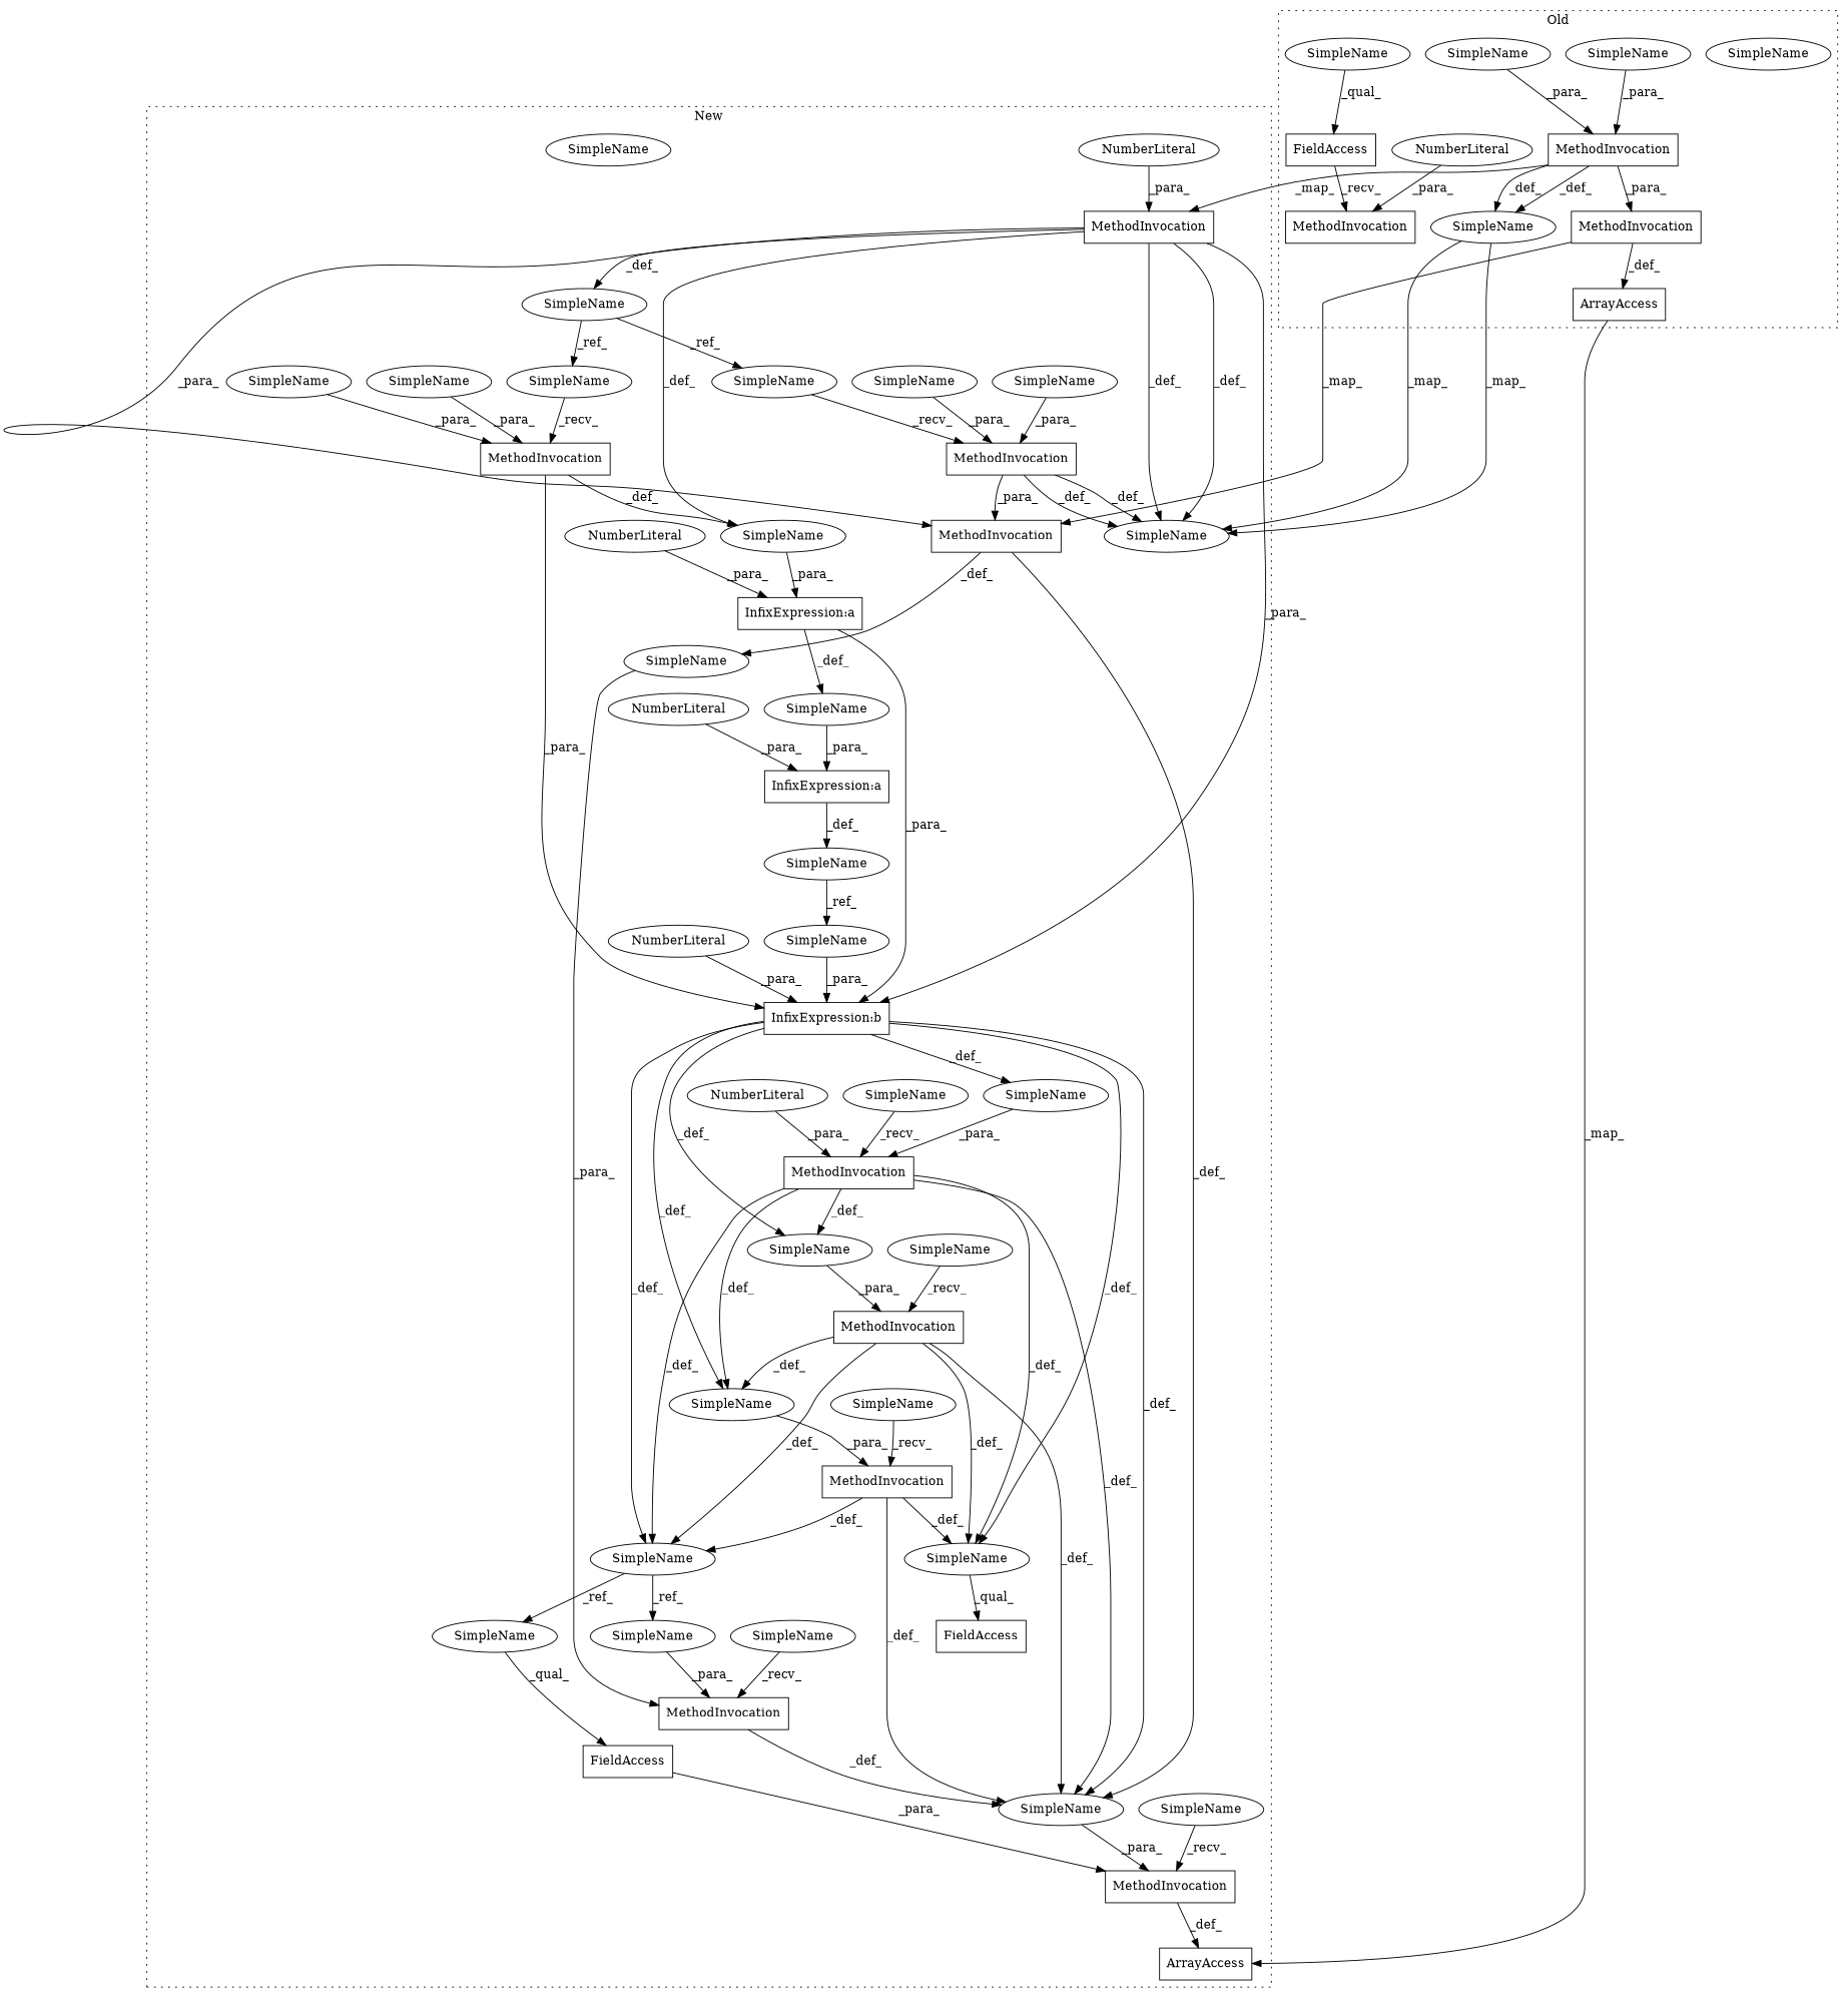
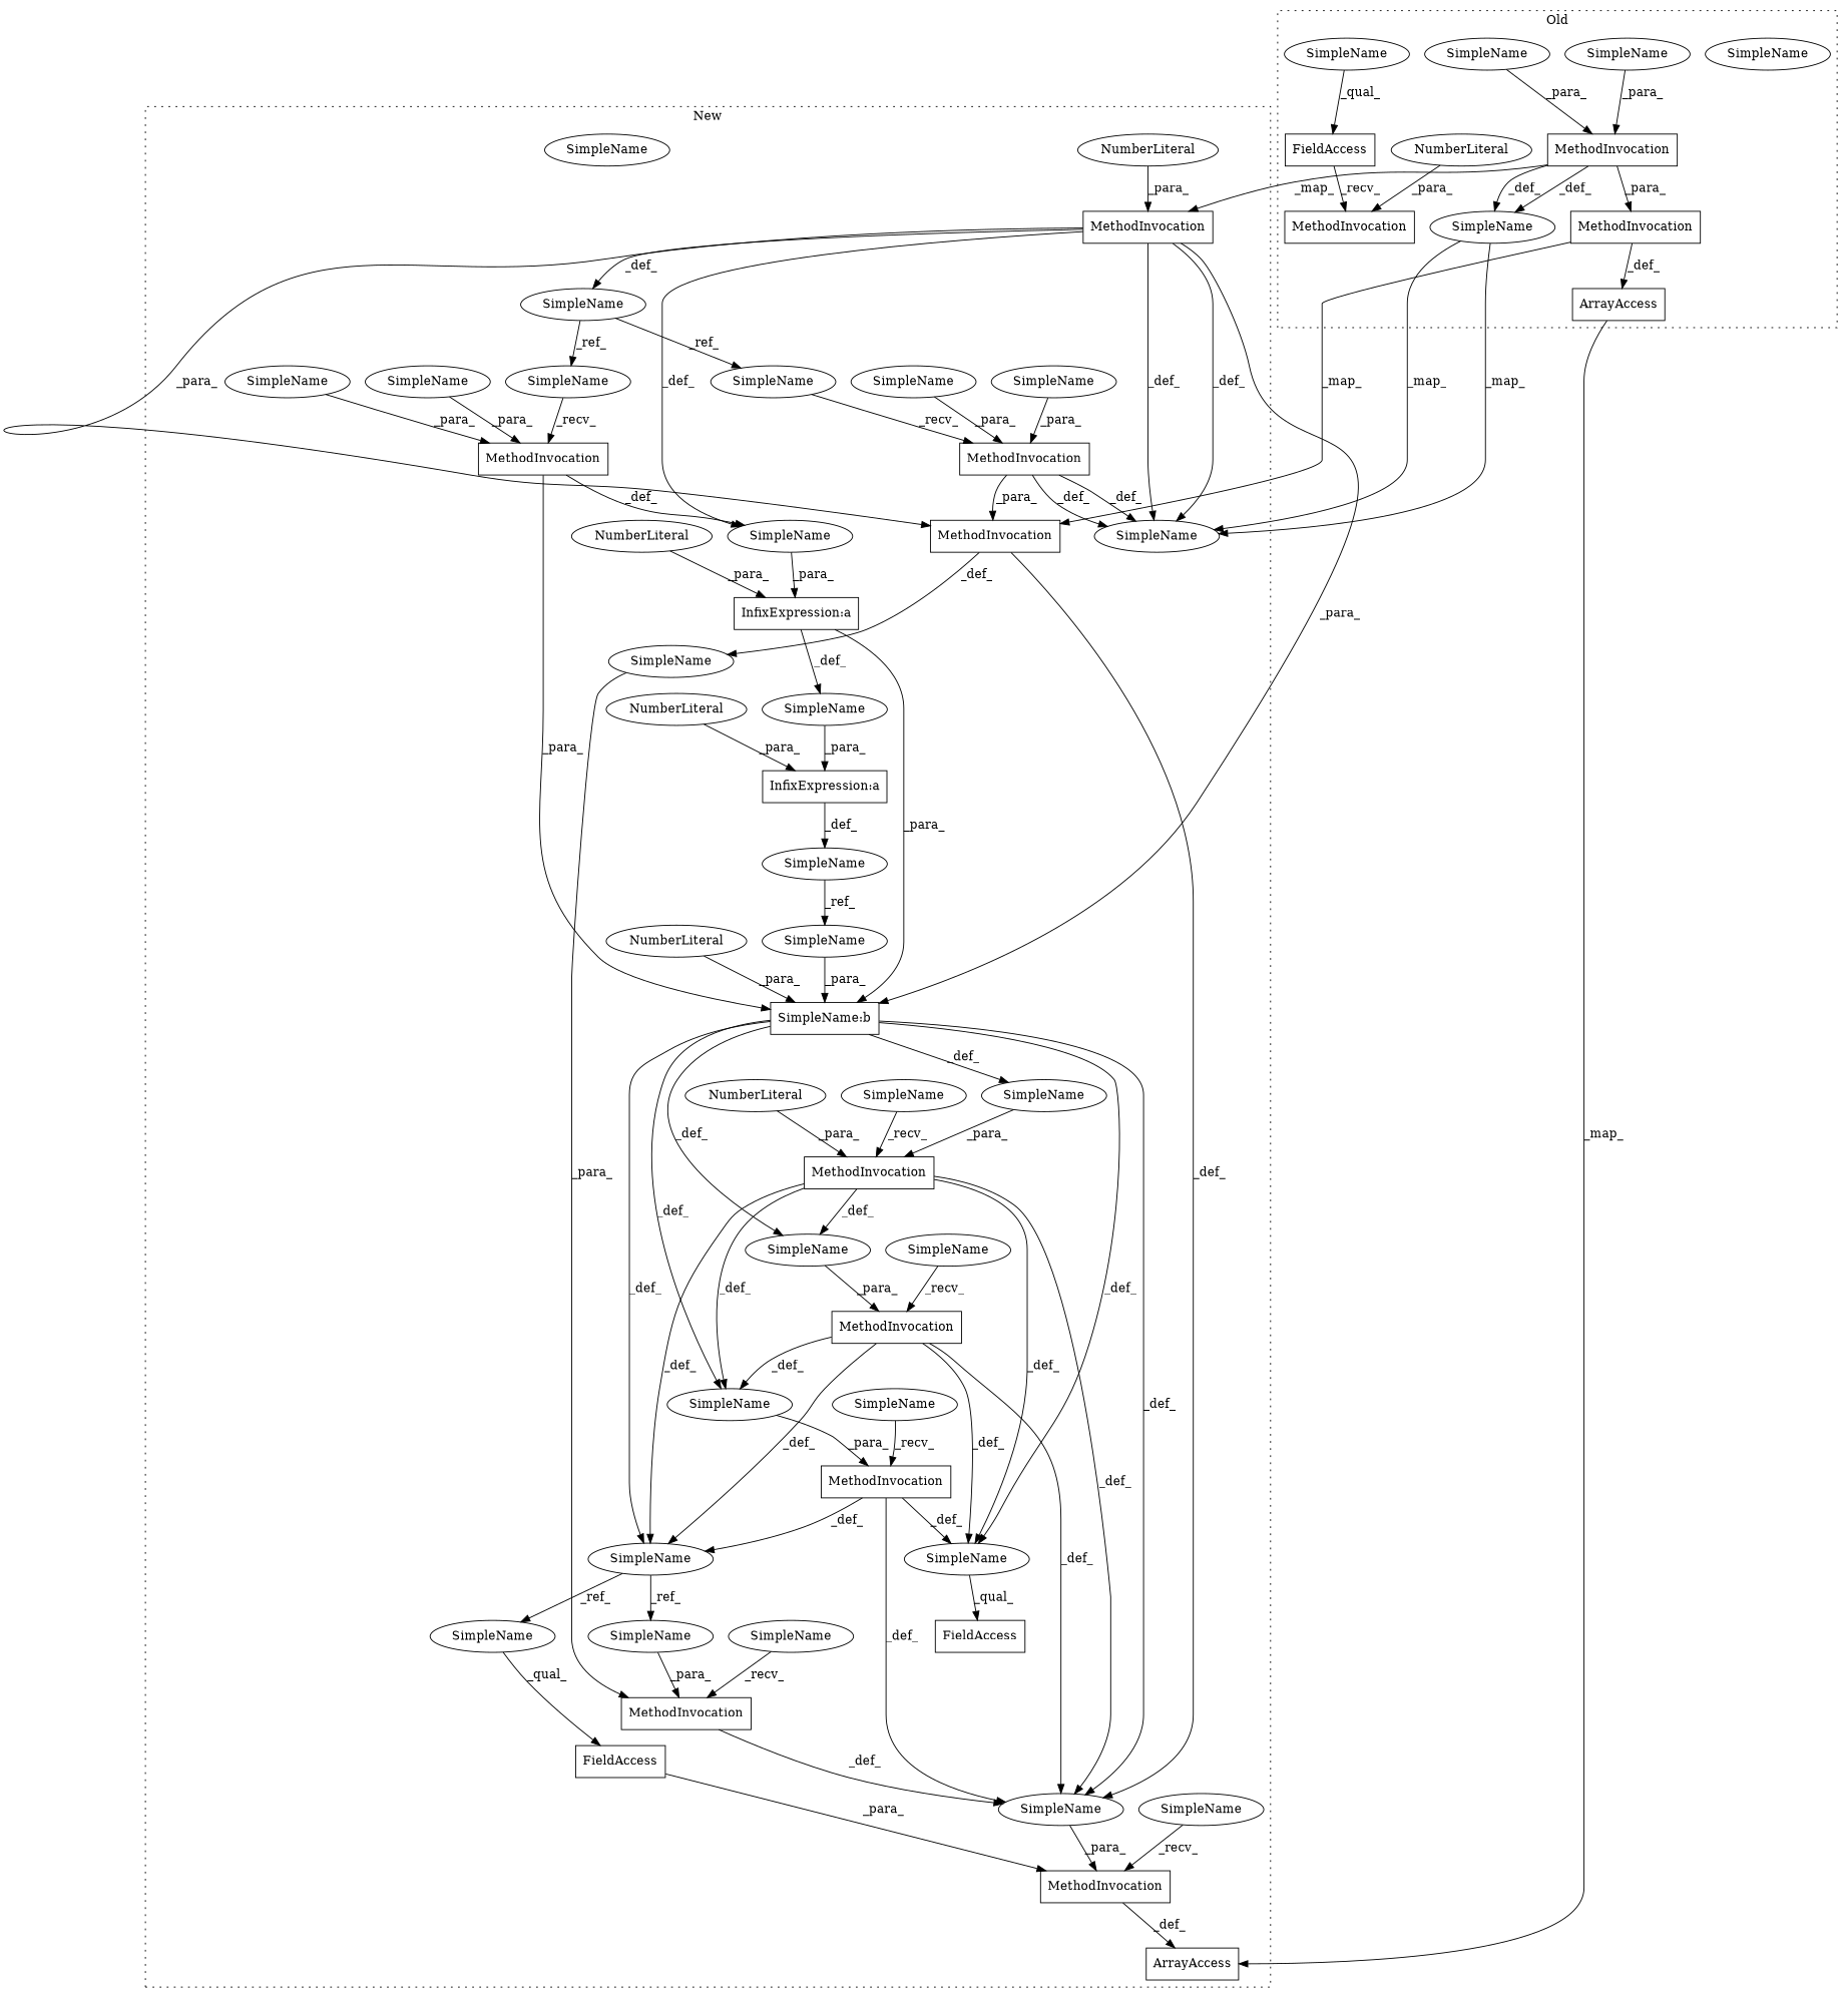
  digraph {
    node [a=42 l=5 shape=ellipse]
    n1 [a=2 l="8,1" label=ArrayAccess s="438,447" shape=box]
    n2 [a=22 l=12 label=FieldAccess s=211 shape=box]
    n3 [a=32 l="5,1" label=MethodInvocation s="455,468" shape=box]
    n4 [a=32 l="5,1" label=MethodInvocation s="224,233" shape=box]
    n5 [a=32 l="6,1" label=MethodInvocation s="273,284" shape=box]
    n6 [a=34 l=4 label=NumberLiteral s=229]
    n7 [label=SimpleName s=240]
    n8 [l=2 label=SimpleName s=282]
    n9 [label=SimpleName s=240]
    n10 [l=2 label=SimpleName s=279]
    n11 [label=SimpleName s=211]
    n12 [a=2 l="8,1" label=ArrayAccess s="554,563" shape=box]
    n13 [a=22 l=3 label=FieldAccess s=609 shape=box]
    n14 [a=22 l=50 label=FieldAccess s=353 shape=box]
    n15 [a=32 l="4,1" label=MethodInvocation s="387,398" shape=box]
    n16 [a=32 l="6,1" label=MethodInvocation s="296,307" shape=box]
    n17 [a=32 l="5,1" label=MethodInvocation s="593,606" shape=box]
    n18 [a=32 l="11,1" label=MethodInvocation s="359,400" shape=box]
    n19 [a=32 l="4,1" label=MethodInvocation s="581,607" shape=box]
    n20 [a=32 l="4,1" label=MethodInvocation s="571,612" shape=box]
    n21 [a=32 l="5,1" label=MethodInvocation s="327,337" shape=box]
    n22 [a=32 l="5,1" label=MethodInvocation s="376,399" shape=box]
    n23 [a=32 l="12,1" label=MethodInvocation s="250,266" shape=box]
    n24 [a=34 l=1 label=NumberLiteral s=342]
    n25 [a=34 l=4 label=NumberLiteral s=262]
    n26 [a=34 l=1 label=NumberLiteral s=395]
    n27 [a=34 l=1 label=NumberLiteral s=320]
    n28 [a=34 l=1 label=NumberLiteral s=397]
    n29 [label=SimpleName l=""]
    n30 [l=1 label=SimpleName s=316]
    n31 [l=2 label=SimpleName s=305]
    n32 [l=2 label=SimpleName s=332]
    n33 [label=SimpleName l=""]
    n34 [l=1 label=SimpleName s=391]
    n35 [label=SimpleName s=370]
    n36 [label=SimpleName s=565]
    n37 [label=SimpleName s=575]
    n38 [l=1 label=SimpleName s=585]
    n39 [l=2 label=SimpleName s=293]
    n40 [label=SimpleName l=""]
    n41 [label=SimpleName s=273]
    n42 [label=SimpleName l=""]
    n43 [label=SimpleName l=""]
    n44 [l=1 label=SimpleName s=609]
    n45 [label=SimpleName l=""]
    n46 [label=SimpleName s=353]
    n47 [label=SimpleName s=273]
    n48 [label=SimpleName s=381]
    n49 [l=2 label=SimpleName s=324]
    n50 [label=SimpleName l=""]
    n51 [l=2 label=SimpleName s=335]
    n52 [l=2 label=SimpleName s=234]
    n53 [l=2 label=SimpleName s=302]
    n54 [l=1 label=SimpleName s=350]
    n55 [label=SimpleName l=""]
    n56 [a=27 l=3 label="InfixExpression:a" s=339 shape=box]
    n57 [a=27 l=3 label="InfixExpression:a" s=321 shape=box]
-   n58 [a=27 l=3 label="InfixExpression:b" s=392 shape=box]
+   n58 [a=27 l=3 label="SimpleName:b" s=392 shape=box]
    subgraph cluster_1 {
      label=Old
      style=dotted
      n1
      n2
      n3
      n4
      n5
      n6
      n7
      n8
      n9
      n10
      n11
    }
    subgraph cluster_2 {
      label=New
      style=dotted
      n12
      n13
      n14
      n15
      n16
      n17
      n18
      n19
      n20
      n21
      n22
      n23
      n24
      n25
      n26
      n27
      n28
      n29
      n30
      n31
      n32
      n33
      n34
      n35
      n36
      n37
      n38
      n39
      n40
      n41
      n42
      n43
      n44
      n45
      n46
      n47
      n48
      n49
      n50
      n51
      n52
      n53
      n54
      n55
      n56
      n57
      n58
    }
    n1 -> n12 [label=_map_]
    n2 -> n4 [label=_recv_]
    n3 -> n1 [label=_def_]
    n3 -> n17 [label=_map_]
    n5 -> n3 [label=_para_]
    n5 -> n9 [label=_def_]
    n5 -> n9 [label=_def_]
    n5 -> n23 [label=_map_]
    n6 -> n4 [label=_para_]
    n8 -> n5 [label=_para_]
    n9 -> n41 [label=_map_]
    n9 -> n41 [label=_map_]
    n10 -> n5 [label=_para_]
    n11 -> n2 [label=_qual_]
    n13 -> n20 [label=_para_]
    n15 -> n33 [label=_def_]
    n15 -> n40 [label=_def_]
    n15 -> n43 [label=_def_]
    n15 -> n50 [label=_def_]
    n15 -> n54 [label=_def_]
    n16 -> n17 [label=_para_]
    n16 -> n41 [label=_def_]
    n16 -> n41 [label=_def_]
    n17 -> n33 [label=_def_]
    n17 -> n45 [label=_def_]
    n18 -> n33 [label=_def_]
    n18 -> n43 [label=_def_]
    n18 -> n54 [label=_def_]
    n19 -> n33 [label=_def_]
    n20 -> n12 [label=_def_]
    n21 -> n29 [label=_def_]
    n21 -> n58 [label=_para_]
    n22 -> n33 [label=_def_]
    n22 -> n43 [label=_def_]
    n22 -> n50 [label=_def_]
    n22 -> n54 [label=_def_]
    n23 -> n17 [label=_para_]
    n23 -> n29 [label=_def_]
    n23 -> n41 [label=_def_]
    n23 -> n41 [label=_def_]
    n23 -> n52 [label=_def_]
    n23 -> n58 [label=_para_]
    n24 -> n56 [label=_para_]
    n25 -> n23 [label=_para_]
    n26 -> n58 [label=_para_]
    n27 -> n57 [label=_para_]
    n28 -> n15 [label=_para_]
    n29 -> n57 [label=_para_]
    n30 -> n34 [label=_ref_]
    n31 -> n16 [label=_para_]
    n32 -> n21 [label=_para_]
    n33 -> n20 [label=_para_]
    n34 -> n58 [label=_para_]
    n35 -> n22 [label=_recv_]
    n36 -> n20 [label=_recv_]
    n37 -> n19 [label=_recv_]
    n38 -> n19 [label=_para_]
    n39 -> n16 [label=_recv_]
    n40 -> n22 [label=_para_]
    n42 -> n56 [label=_para_]
    n43 -> n14 [label=_qual_]
    n44 -> n13 [label=_qual_]
    n45 -> n19 [label=_para_]
    n46 -> n18 [label=_recv_]
    n48 -> n15 [label=_recv_]
    n49 -> n21 [label=_recv_]
    n50 -> n18 [label=_para_]
    n51 -> n21 [label=_para_]
    n52 -> n39 [label=_ref_]
    n52 -> n49 [label=_ref_]
    n53 -> n16 [label=_para_]
    n54 -> n38 [label=_ref_]
    n54 -> n44 [label=_ref_]
    n55 -> n15 [label=_para_]
    n56 -> n30 [label=_def_]
    n57 -> n42 [label=_def_]
    n57 -> n58 [label=_para_]
    n58 -> n33 [label=_def_]
    n58 -> n40 [label=_def_]
    n58 -> n43 [label=_def_]
    n58 -> n50 [label=_def_]
    n58 -> n54 [label=_def_]
    n58 -> n55 [label=_def_]
  }
